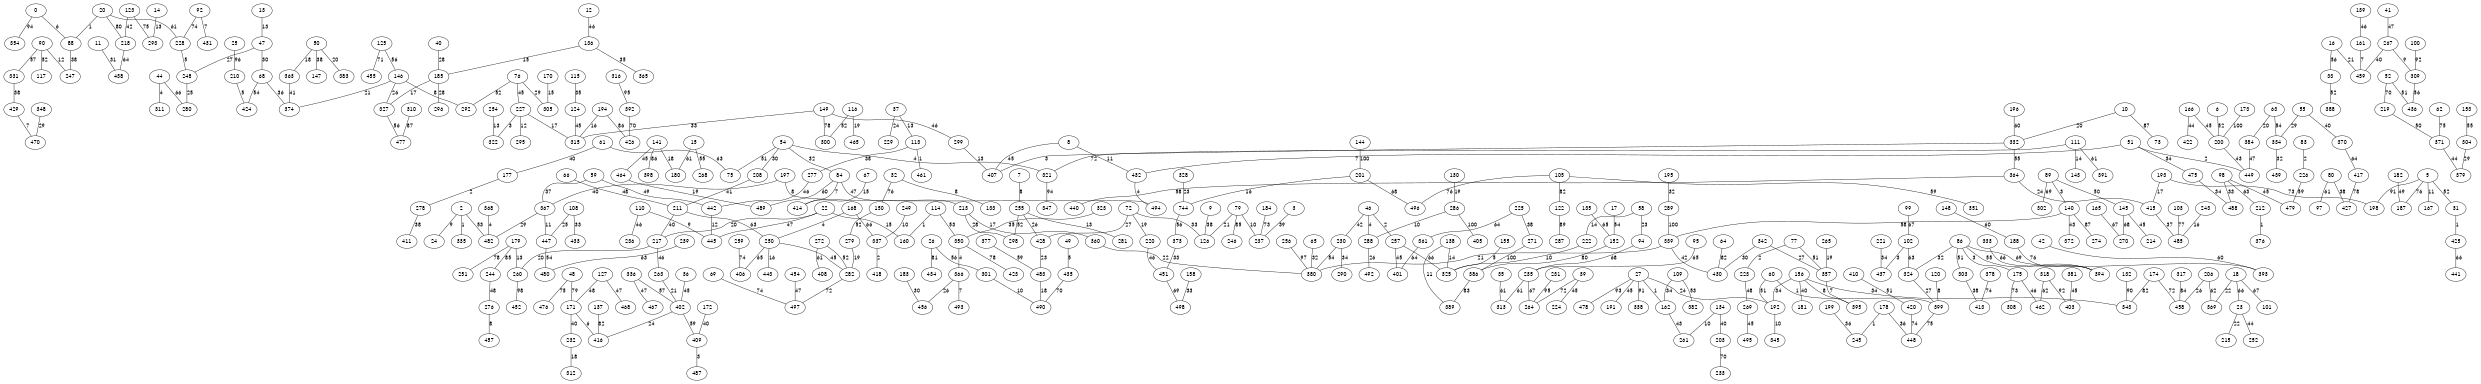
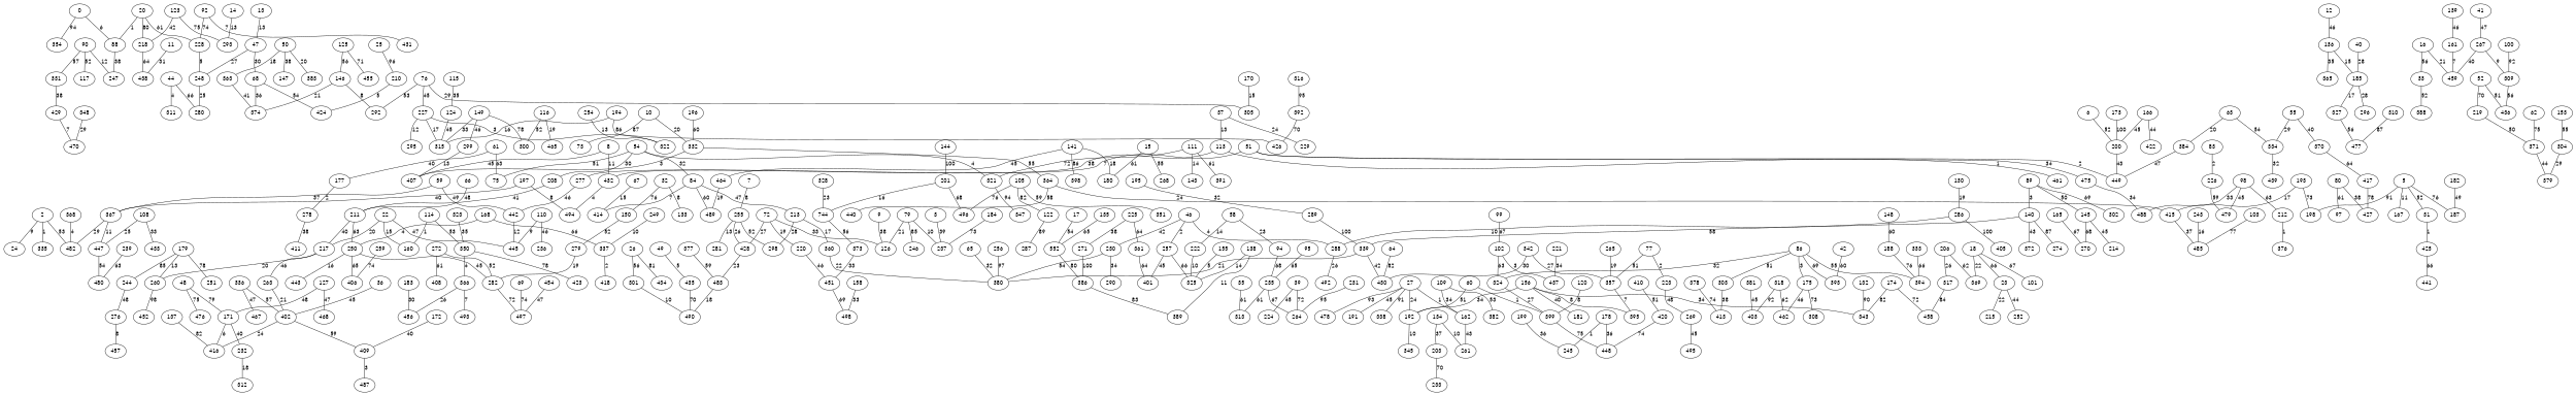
  graph {
    fontname=Lato
    node [fontname=Lato]
    edge [fontname=Lato]
    n1 [label=0]
    n2 [label=88]
    n3 [label=354]
    n4 [label=247]
    n5 [label=2]
    n6 [label=24]
    n7 [label=335]
    n8 [label=482]
    n9 [label=3]
    n10 [label=237]
    n11 [label=5]
    n12 [label=31]
    n13 [label=167]
    n14 [label=187]
    n15 [label=198]
    n16 [label=425]
    n17 [label=6]
    n18 [label=200]
    n19 [label=449]
    n20 [label=7]
    n21 [label=255]
    n22 [label=428]
    n23 [label=298]
    n24 [label=281]
    n25 [label=8]
    n26 [label=407]
    n27 [label=432]
    n28 [label=494]
    n29 [label=9]
    n30 [label=126]
    n31 [label=10]
    n32 [label=73]
    n33 [label=332]
    n34 [label=364]
    n35 [label=11]
    n36 [label=438]
    n37 [label=12]
    n38 [label=136]
    n39 [label=185]
    n40 [label=365]
    n41 [label=13]
    n42 [label=47]
    n43 [label=68]
    n44 [label=248]
    n45 [label=14]
    n46 [label=293]
    n47 [label=16]
    n48 [label=33]
    n49 [label=459]
    n50 [label=388]
    n51 [label=17]
-   n52 [label=152]
+   n52 [label=552]
    n53 [label=386]
    n54 [label=18]
    n55 [label=23]
    n56 [label=101]
    n57 [label=369]
    n58 [label=215]
    n59 [label=252]
    n60 [label=20]
    n61 [label=218]
    n62 [label=228]
    n63 [label=22]
    n64 [label=160]
    n65 [label=217]
    n66 [label=445]
    n67 [label=260]
    n68 [label=263]
    n69 [label=25]
    n70 [label=210]
    n71 [label=424]
    n72 [label=26]
    n73 [label=301]
    n74 [label=434]
    n75 [label=490]
    n76 [label=27]
    n77 [label=162]
    n78 [label=191]
    n79 [label=192]
    n80 [label=338]
    n81 [label=478]
    n82 [label=261]
    n83 [label=345]
    n84 [label=441]
    n85 [label=32]
    n86 [label=133]
    n87 [label=150]
    n88 [label=279]
    n89 [label=361]
    n90 [label=401]
    n91 [label=35]
    n92 [label=313]
    n93 [label=36]
    n94 [label=402]
    n95 [label=416]
    n96 [label=409]
    n97 [label=37]
    n98 [label=113]
    n99 [label=229]
    n100 [label=277]
    n101 [label=461]
    n102 [label=39]
    n103 [label=224]
    n104 [label=264]
    n105 [label=40]
    n106 [label=327]
    n107 [label=296]
    n108 [label=41]
    n109 [label=267]
    n110 [label=309]
    n111 [label=42]
    n112 [label=393]
    n113 [label=44]
    n114 [label=280]
    n115 [label=311]
    n116 [label=46]
    n117 [label=230]
    n118 [label=257]
    n119 [label=288]
    n120 [label=380]
    n121 [label=290]
    n122 [label=325]
    n123 [label=492]
    n124 [label=374]
    n125 [label=48]
    n126 [label=171]
    n127 [label=476]
    n128 [label=232]
    n129 [label=49]
    n130 [label=435]
    n131 [label=50]
    n132 [label=147]
    n133 [label=363]
    n134 [label=383]
    n135 [label=51]
    n136 [label=475]
    n137 [label=488]
    n138 [label=52]
    n139 [label=219]
    n140 [label=436]
    n141 [label=371]
    n142 [label=54]
    n143 [label=75]
    n144 [label=84]
    n145 [label=208]
    n146 [label=321]
    n147 [label=414]
    n148 [label=213]
    n149 [label=489]
    n150 [label=211]
    n151 [label=347]
    n152 [label=55]
    n153 [label=334]
    n154 [label=370]
    n155 [label=439]
    n156 [label=417]
    n157 [label=58]
    n158 [label=94]
    n159 [label=222]
    n160 [label=235]
    n161 [label=59]
    n162 [label=367]
    n163 [label=442]
    n164 [label=447]
    n165 [label=60]
    n166 [label=399]
    n167 [label=448]
    n168 [label=61]
    n169 [label=177]
    n170 [label=278]
    n171 [label=62]
    n172 [label=379]
    n173 [label=63]
    n174 [label=384]
    n175 [label=64]
    n176 [label=430]
    n177 [label=65]
    n178 [label=66]
    n179 [label=250]
    n180 [label=67]
    n181 [label=69]
    n182 [label=497]
    n183 [label=72]
    n184 [label=220]
    n185 [label=451]
    n186 [label=483]
    n187 [label=76]
    n188 [label=227]
    n189 [label=292]
    n190 [label=305]
    n191 [label=315]
    n192 [label=295]
    n193 [label=322]
    n194 [label=77]
    n195 [label=223]
    n196 [label=357]
    n197 [label=269]
    n198 [label=395]
    n199 [label=79]
    n200 [label=246]
    n201 [label=80]
    n202 [label=97]
    n203 [label=427]
    n204 [label=83]
    n205 [label=226]
    n206 [label=479]
    n207 [label=360]
    n208 [label=15]
    n209 [label=180]
    n210 [label=268]
    n211 [label=86]
    n212 [label=175]
    n213 [label=303]
    n214 [label=324]
    n215 [label=394]
    n216 [label=308]
    n217 [label=462]
    n218 [label=413]
    n219 [label=89]
    n220 [label=140]
    n221 [label=145]
    n222 [label=302]
    n223 [label=274]
    n224 [label=339]
    n225 [label=372]
    n226 [label=214]
    n227 [label=270]
    n228 [label=90]
    n229 [label=117]
    n230 [label=331]
    n231 [label=429]
    n232 [label=92]
    n233 [label=431]
    n234 [label=95]
    n235 [label=98]
    n236 [label=212]
    n237 [label=376]
    n238 [label=99]
    n239 [label=102]
    n240 [label=437]
    n241 [label=100]
    n242 [label=103]
    n243 [label=485]
    n244 [label=105]
    n245 [label=122]
    n246 [label=351]
    n247 [label=496]
    n248 [label=287]
    n249 [label=108]
    n250 [label=433]
    n251 [label=480]
    n252 [label=109]
    n253 [label=382]
    n254 [label=110]
    n255 [label=236]
    n256 [label=111]
    n257 [label=143]
    n258 [label=391]
    n259 [label=114]
    n260 [label=350]
    n261 [label=366]
    n262 [label=423]
    n263 [label=115]
    n264 [label=124]
    n265 [label=116]
    n266 [label=300]
    n267 [label=465]
    n268 [label=120]
    n269 [label=123]
    n270 [label=125]
    n271 [label=146]
    n272 [label=455]
    n273 [label=127]
    n274 [label=468]
    n275 [label=130]
    n276 [label=286]
    n277 [label=405]
    n278 [label=132]
    n279 [label=343]
    n280 [label=134]
    n281 [label=203]
    n282 [label=233]
    n283 [label=135]
    n284 [label=137]
    n285 [label=138]
    n286 [label=389]
    n287 [label=139]
    n288 [label=161]
    n289 [label=141]
    n290 [label=398]
    n291 [label=464]
    n292 [label=144]
    n293 [label=201]
    n294 [label=744]
    n295 [label=477]
    n296 [label=148]
    n297 [label=188]
    n298 [label=149]
    n299 [label=299]
    n300 [label=282]
    n301 [label=153]
    n302 [label=304]
    n303 [label=155]
    n304 [label=156]
    n305 [label=181]
    n306 [label=158]
    n307 [label=498]
    n308 [label=165]
    n309 [label=166]
    n310 [label=422]
    n311 [label=168]
    n312 [label=337]
    n313 [label=406]
    n314 [label=443]
    n315 [label=418]
    n316 [label=170]
    n317 [label=312]
    n318 [label=172]
    n319 [label=487]
    n320 [label=173]
    n321 [label=174]
    n322 [label=458]
    n323 [label=411]
    n324 [label=178]
    n325 [label=245]
    n326 [label=179]
    n327 [label=244]
    n328 [label=251]
    n329 [label=276]
    n330 [label=452]
    n331 [label=182]
    n332 [label=183]
    n333 [label=456]
    n334 [label=184]
    n335 [label=193]
    n336 [label=415]
    n337 [label=194]
    n338 [label=426]
    n339 [label=195]
    n340 [label=289]
    n341 [label=196]
    n342 [label=197]
    n343 [label=199]
    n344 [label=373]
    n345 [label=206]
    n346 [label=317]
    n347 [label=221]
    n348 [label=495]
    n349 [label=225]
    n350 [label=271]
    n351 [label=231]
    n352 [label=239]
    n353 [label=243]
    n354 [label=457]
    n355 [label=249]
    n356 [label=254]
    n357 [label=256]
    n358 [label=259]
    n359 [label=265]
    n360 [label=272]
    n361 [label=408]
    n362 [label=310]
    n363 [label=316]
    n364 [label=392]
    n365 [label=318]
    n366 [label=403]
    n367 [label=323]
    n368 [label=328]
    n369 [label=470]
    n370 [label=440]
    n371 [label=333]
    n372 [label=336]
    n373 [label=467]
    n374 [label=342]
    n375 [label=348]
    n376 [label=493]
    n377 [label=368]
    n378 [label=377]
    n379 [label=378]
    n380 [label=381]
    n381 [label=410]
    n382 [label=420]
    n383 [label=454]
    n1 -- n2 [label=6]
    n1 -- n3 [label=94]
    n2 -- n4 [label=38]
    n5 -- n6 [label=9]
    n5 -- n7 [label=1]
    n5 -- n8 [label=53]
    n9 -- n10 [label=39]
    n11 -- n12 [label=52]
    n11 -- n13 [label=11]
    n11 -- n14 [label=76]
    n11 -- n15 [label=91]
    n12 -- n16 [label=1]
    n16 -- n84 [label=66]
    n17 -- n18 [label=52]
    n18 -- n19 [label=43]
    n20 -- n21 [label=8]
    n21 -- n22 [label=26]
    n21 -- n23 [label=52]
    n21 -- n24 [label=13]
    n22 -- n186 [label=23]
    n25 -- n26 [label=45]
    n25 -- n27 [label=11]
    n27 -- n28 [label=4]
    n29 -- n30 [label=38]
    n31 -- n32 [label=87]
    n31 -- n33 [label=20]
    n33 -- n26 [label=3]
    n33 -- n34 [label=55]
    n34 -- n336 [label=24]
    n34 -- n370 [label=58]
    n35 -- n36 [label=31]
    n37 -- n38 [label=46]
    n38 -- n39 [label=15]
    n38 -- n40 [label=35]
    n39 -- n106 [label=17]
    n39 -- n107 [label=28]
    n41 -- n42 [label=13]
    n42 -- n43 [label=30]
    n42 -- n44 [label=27]
    n43 -- n71 [label=54]
    n43 -- n124 [label=36]
    n44 -- n114 [label=25]
    n45 -- n46 [label=13]
    n47 -- n48 [label=56]
    n47 -- n49 [label=21]
    n48 -- n50 [label=52]
    n51 -- n52 [label=54]
    n52 -- n53 [label=80]
    n53 -- n286 [label=83]
    n54 -- n55 [label=66]
    n54 -- n56 [label=67]
    n54 -- n57 [label=22]
    n55 -- n58 [label=22]
    n55 -- n59 [label=44]
    n60 -- n2 [label=1]
    n60 -- n61 [label=80]
    n60 -- n62 [label=61]
    n61 -- n36 [label=64]
    n62 -- n44 [label=5]
    n63 -- n64 [label=15]
    n63 -- n65 [label=20]
    n63 -- n66 [label=47]
    n65 -- n67 [label=20]
    n65 -- n68 [label=46]
    n67 -- n330 [label=98]
    n68 -- n94 [label=21]
    n69 -- n70 [label=96]
    n70 -- n71 [label=5]
    n72 -- n73 [label=56]
    n72 -- n74 [label=81]
    n73 -- n75 [label=10]
    n76 -- n77 [label=1]
    n76 -- n78 [label=45]
    n76 -- n79 [label=24]
    n76 -- n80 [label=91]
    n76 -- n81 [label=93]
    n77 -- n82 [label=43]
    n79 -- n83 [label=10]
    n85 -- n86 [label=8]
    n85 -- n87 [label=76]
    n87 -- n88 [label=52]
    n88 -- n300 [label=19]
    n89 -- n90 [label=64]
    n91 -- n92 [label=61]
    n93 -- n94 [label=45]
    n94 -- n95 [label=24]
    n94 -- n96 [label=59]
    n96 -- n319 [label=3]
    n97 -- n98 [label=13]
    n97 -- n99 [label=24]
    n98 -- n100 [label=38]
    n98 -- n101 [label=1]
    n100 -- n163 [label=46]
    n102 -- n103 [label=45]
    n102 -- n104 [label=72]
    n105 -- n39 [label=28]
    n106 -- n295 [label=56]
    n108 -- n109 [label=47]
    n109 -- n49 [label=40]
    n109 -- n110 [label=9]
    n110 -- n140 [label=56]
    n111 -- n112 [label=60]
    n113 -- n114 [label=66]
    n113 -- n115 [label=4]
    n116 -- n117 [label=42]
    n116 -- n118 [label=2]
    n116 -- n119 [label=4]
    n117 -- n120 [label=54]
    n117 -- n121 [label=34]
    n118 -- n90 [label=45]
    n118 -- n122 [label=66]
    n119 -- n123 [label=26]
    n125 -- n126 [label=79]
    n125 -- n127 [label=75]
    n126 -- n95 [label=6]
    n126 -- n128 [label=40]
    n128 -- n317 [label=18]
    n129 -- n130 [label=5]
    n130 -- n75 [label=70]
    n131 -- n132 [label=38]
    n131 -- n133 [label=18]
    n131 -- n134 [label=20]
    n133 -- n124 [label=41]
    n135 -- n19 [label=2]
    n135 -- n27 [label=7]
    n135 -- n136 [label=34]
    n136 -- n137 [label=34]
    n138 -- n139 [label=70]
    n138 -- n140 [label=51]
    n139 -- n141 [label=50]
    n141 -- n172 [label=44]
    n142 -- n143 [label=51]
    n142 -- n144 [label=32]
    n142 -- n145 [label=30]
    n142 -- n146 [label=4]
    n144 -- n147 [label=7]
    n144 -- n148 [label=47]
    n144 -- n149 [label=60]
    n145 -- n150 [label=41]
    n146 -- n151 [label=94]
    n148 -- n23 [label=28]
    n148 -- n207 [label=17]
    n150 -- n65 [label=40]
    n150 -- n179 [label=63]
    n152 -- n153 [label=29]
    n152 -- n154 [label=40]
    n153 -- n155 [label=32]
    n154 -- n156 [label=64]
    n156 -- n203 [label=78]
    n157 -- n158 [label=23]
    n157 -- n159 [label=14]
    n158 -- n160 [label=68]
    n159 -- n122 [label=10]
    n160 -- n92 [label=61]
    n160 -- n104 [label=67]
    n161 -- n162 [label=37]
    n161 -- n163 [label=49]
    n162 -- n8 [label=29]
    n162 -- n164 [label=11]
    n163 -- n66 [label=12]
    n164 -- n251 [label=54]
    n165 -- n79 [label=51]
    n165 -- n166 [label=1]
    n166 -- n167 [label=75]
    n168 -- n143 [label=63]
    n168 -- n169 [label=40]
    n169 -- n170 [label=2]
    n170 -- n323 [label=38]
    n171 -- n141 [label=75]
    n173 -- n153 [label=54]
    n173 -- n174 [label=20]
    n174 -- n19 [label=47]
    n175 -- n176 [label=82]
    n177 -- n120 [label=32]
    n178 -- n150 [label=48]
    n179 -- n300 [label=45]
    n179 -- n313 [label=65]
    n179 -- n314 [label=16]
    n180 -- n147 [label=15]
    n181 -- n182 [label=74]
    n183 -- n22 [label=27]
    n183 -- n30 [label=33]
    n183 -- n184 [label=19]
    n184 -- n185 [label=46]
    n185 -- n307 [label=69]
    n186 -- n75 [label=18]
    n187 -- n188 [label=45]
-   n187 -- n189 [label=52]
+   n187 -- n189 [label=53]
    n187 -- n190 [label=29]
    n188 -- n191 [label=17]
    n188 -- n192 [label=12]
    n188 -- n193 [label=3]
    n194 -- n195 [label=2]
    n194 -- n196 [label=51]
    n195 -- n197 [label=48]
    n196 -- n198 [label=7]
    n197 -- n348 [label=45]
    n199 -- n10 [label=10]
    n199 -- n30 [label=21]
    n199 -- n200 [label=85]
    n201 -- n202 [label=61]
    n201 -- n203 [label=38]
    n204 -- n205 [label=2]
    n205 -- n206 [label=59]
    n207 -- n120 [label=22]
    n208 -- n209 [label=61]
    n208 -- n210 [label=55]
    n211 -- n112 [label=69]
    n211 -- n212 [label=3]
    n211 -- n213 [label=51]
    n211 -- n214 [label=32]
    n211 -- n215 [label=55]
    n212 -- n216 [label=73]
    n212 -- n217 [label=46]
    n213 -- n218 [label=38]
    n214 -- n166 [label=27]
    n219 -- n220 [label=3]
    n219 -- n221 [label=50]
    n219 -- n222 [label=69]
    n220 -- n223 [label=87]
    n220 -- n224 [label=58]
    n220 -- n225 [label=43]
    n221 -- n226 [label=45]
    n221 -- n227 [label=68]
    n224 -- n120 [label=21]
    n224 -- n176 [label=42]
    n228 -- n4 [label=12]
    n228 -- n229 [label=52]
    n228 -- n230 [label=57]
    n230 -- n231 [label=38]
    n231 -- n369 [label=7]
    n232 -- n62 [label=74]
    n232 -- n233 [label=7]
    n234 -- n160 [label=65]
    n235 -- n137 [label=33]
    n235 -- n206 [label=45]
    n235 -- n236 [label=63]
    n236 -- n237 [label=1]
    n238 -- n239 [label=67]
    n239 -- n214 [label=63]
    n239 -- n240 [label=3]
    n241 -- n110 [label=92]
    n242 -- n243 [label=77]
    n244 -- n245 [label=82]
    n244 -- n246 [label=59]
    n244 -- n247 [label=76]
    n245 -- n248 [label=89]
    n249 -- n164 [label=25]
    n249 -- n250 [label=33]
    n252 -- n77 [label=34]
    n252 -- n253 [label=53]
    n254 -- n66 [label=9]
    n254 -- n255 [label=46]
    n256 -- n146 [label=72]
    n256 -- n257 [label=14]
    n256 -- n258 [label=61]
    n259 -- n64 [label=1]
    n259 -- n260 [label=53]
    n260 -- n261 [label=4]
    n260 -- n262 [label=78]
    n261 -- n333 [label=26]
    n261 -- n376 [label=7]
    n263 -- n264 [label=35]
    n264 -- n191 [label=45]
    n265 -- n266 [label=52]
    n265 -- n267 [label=19]
    n268 -- n166 [label=8]
    n269 -- n46 [label=75]
    n269 -- n61 [label=42]
    n270 -- n271 [label=56]
    n270 -- n272 [label=71]
-   n271 -- n106 [label=26]
    n271 -- n124 [label=21]
    n271 -- n189 [label=8]
    n273 -- n126 [label=48]
    n273 -- n274 [label=47]
    n275 -- n276 [label=19]
    n276 -- n119 [label=10]
    n276 -- n277 [label=100]
    n278 -- n279 [label=90]
    n280 -- n82 [label=10]
-   n280 -- n281 [label=40]
+   n280 -- n281 [label=37]
    n281 -- n282 [label=70]
    n283 -- n52 [label=65]
    n284 -- n95 [label=82]
    n285 -- n122 [label=14]
    n285 -- n286 [label=11]
    n287 -- n288 [label=46]
    n288 -- n49 [label=7]
    n289 -- n209 [label=18]
    n289 -- n290 [label=86]
    n289 -- n291 [label=45]
    n291 -- n149 [label=19]
    n292 -- n293 [label=100]
    n293 -- n247 [label=68]
    n293 -- n294 [label=16]
    n294 -- n344 [label=56]
    n296 -- n297 [label=60]
    n297 -- n215 [label=76]
    n298 -- n191 [label=33]
    n298 -- n266 [label=78]
    n298 -- n299 [label=46]
    n299 -- n26 [label=13]
    n300 -- n182 [label=72]
    n301 -- n302 [label=55]
    n302 -- n172 [label=29]
    n303 -- n122 [label=5]
    n304 -- n79 [label=34]
    n304 -- n198 [label=8]
    n304 -- n279 [label=34]
    n304 -- n305 [label=40]
    n306 -- n307 [label=33]
    n308 -- n227 [label=67]
    n309 -- n18 [label=45]
    n309 -- n310 [label=44]
    n311 -- n179 [label=4]
    n311 -- n312 [label=66]
    n312 -- n315 [label=2]
    n316 -- n190 [label=15]
    n318 -- n96 [label=40]
    n320 -- n18 [label=100]
    n321 -- n279 [label=82]
    n321 -- n322 [label=72]
    n324 -- n167 [label=36]
    n324 -- n325 [label=1]
    n326 -- n67 [label=13]
    n326 -- n327 [label=85]
    n326 -- n328 [label=78]
    n327 -- n329 [label=48]
    n329 -- n354 [label=8]
    n331 -- n14 [label=49]
    n332 -- n333 [label=30]
    n334 -- n10 [label=73]
    n335 -- n15 [label=73]
    n335 -- n336 [label=17]
    n336 -- n243 [label=37]
    n337 -- n191 [label=16]
    n337 -- n338 [label=86]
    n339 -- n340 [label=32]
    n340 -- n224 [label=100]
    n341 -- n33 [label=60]
    n342 -- n28 [label=8]
    n342 -- n162 [label=40]
    n343 -- n325 [label=36]
    n344 -- n185 [label=33]
    n345 -- n57 [label=62]
-   n345 -- n322 [label=26]
+   n345 -- n346 [label=26]
    n346 -- n322 [label=84]
    n347 -- n240 [label=34]
    n349 -- n89 [label=64]
    n349 -- n350 [label=38]
    n350 -- n53 [label=100]
    n351 -- n104 [label=95]
    n352 -- n251 [label=63]
    n353 -- n243 [label=16]
    n355 -- n312 [label=10]
    n356 -- n193 [label=13]
    n357 -- n120 [label=97]
    n358 -- n313 [label=74]
    n359 -- n196 [label=19]
    n360 -- n300 [label=52]
    n360 -- n361 [label=61]
    n362 -- n295 [label=87]
    n363 -- n364 [label=95]
    n364 -- n338 [label=70]
    n365 -- n217 [label=62]
    n365 -- n366 [label=92]
    n367 -- n260 [label=35]
    n368 -- n294 [label=23]
    n371 -- n215 [label=66]
    n372 -- n94 [label=57]
    n372 -- n373 [label=47]
    n374 -- n176 [label=30]
    n374 -- n196 [label=27]
    n375 -- n369 [label=29]
    n377 -- n8 [label=4]
    n378 -- n186 [label=59]
    n379 -- n218 [label=74]
    n380 -- n366 [label=45]
    n381 -- n382 [label=51]
    n382 -- n167 [label=74]
    n383 -- n182 [label=47]
  }
